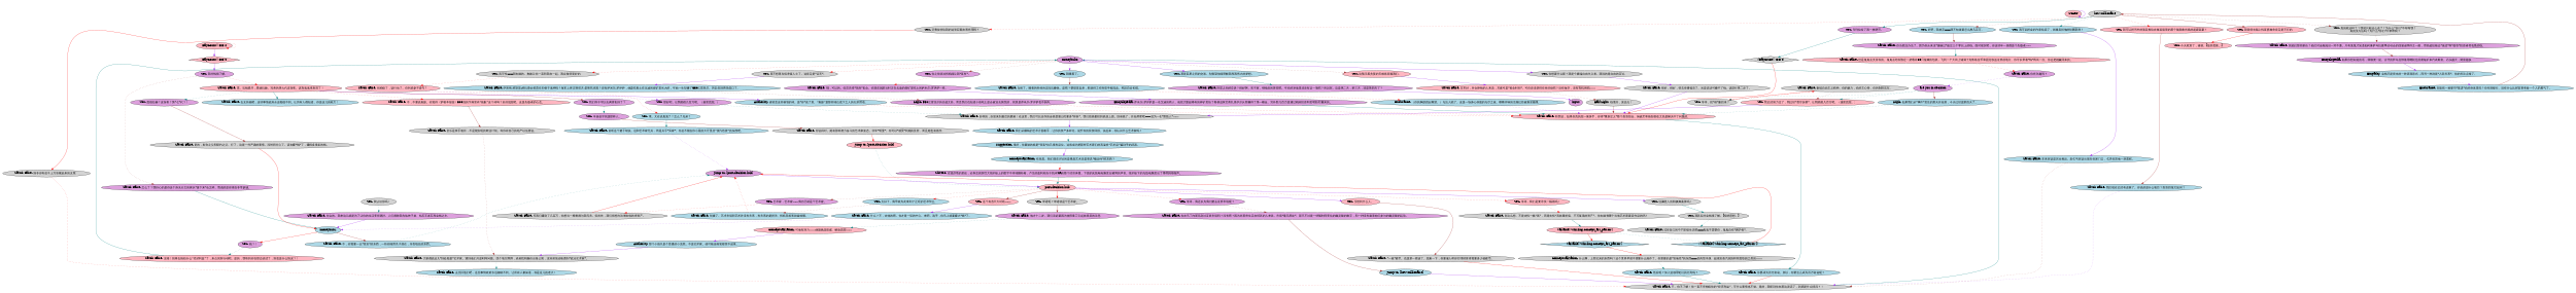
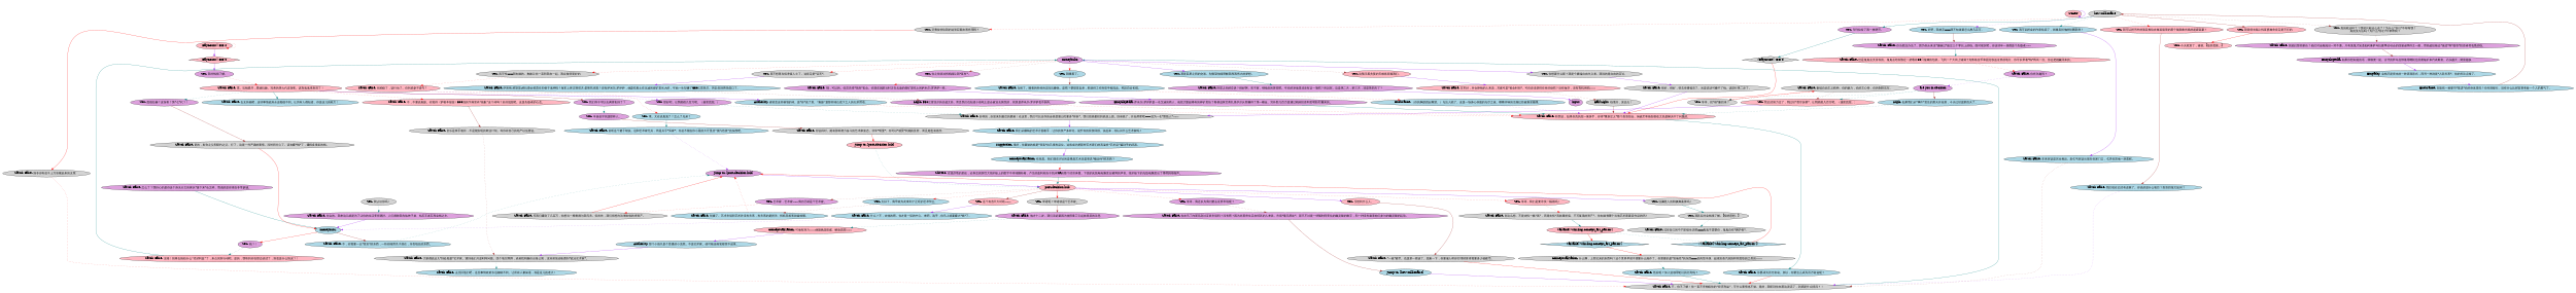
  digraph {
    node [fillcolor=lightblue style=filled]
    edge [color=red style=solid]
    n1 [fillcolor=lightpink label=START]
    n2 [fillcolor=plum label=input]
    n3 [fillcolor=lightpink label="Savoir Faire: 嘿，见钱眼开，恩德拉赫。完美的第七代皮条客。该靠鬼鬼来表演了！"]
    n4 [label="Savoir Faire: 去支持她吧，这些事情政府永远都做不到。让所有人都知道，你是这儿的老大！"]
    n5 [fillcolor=lightpink label="Savoir Faire: 不，不要说抱歉。你觉得《萨勒本报告》500强的字典里有“抱歉”这个词吗？好好想想吧。这是失败者的心态。"]
    n6 [label="Authority: 请留意这些睿智的词。是*你*说了算。“抱歉”是那些地位底下之人的乞求用语。"]
    n7 [fillcolor=plum label="You: 我们终于可以去调查私刑了？"]
    n8 [fillcolor=plum label="You: 恩德拉赫？皮条客？第*七*代？！"]
    n9 [fillcolor=lightpink label="DayCount() == 4"]
    n10 [fillcolor=lightpink label="DayCount() == 4" shape=diamond]
    n11 [fillcolor=plum label="You: 我对钱很了解。"]
    n12 [fillcolor=plum label="Savoir Faire: 怎么了？我担心的是你这个身无分文的家伙*接下来*会怎样。我说的是你现在非常缺钱。"]
    n13 [fillcolor=lightgrey label="!(DayCount() == 4)" shape=diamond]
    n14 [fillcolor=lightpink label="Savoir Faire: 听我说，如果你真的想一展身手，你得*重新定义*整个投资组合。捡破烂和抱怨税收太高是解决不了问题的。"]
    n15 [label="Savoir Faire: 你要成为百万富翁。所以，你要怎么成为百万富翁呢？"]
    n16 [fillcolor=lightgrey label="Savoir Faire: *一枚*硬币。也是第一笔钱了。想象一下，你要雇人帮你打理财富得需要多少枚硬币。"]
    n17 [fillcolor=lightgrey label="Savoir Faire: 不，你不了解！你一直不停抱怨你的“经济利益”，可什么事情也不做。是的，我听到你在那边说话了，到底是什么情况？！"]
    n18 [fillcolor=plum label=moneyhub2]
    n19 [fillcolor=lightgrey label="Savoir Faire: 大家都说这儿*到处都是*艺术家。遇到他们只是时间问题。找个地方蹲蹲，或者找间廉价出租公寓，没准甚至还能遇到*政治艺术家*。"]
    n20 [label="Savoir Faire: 去支持他们吧，这些事情政府永远都做不到。让所有人都知道，你是这儿的老大！"]
    n21 [fillcolor=lightpink label="Jump to: [post-decision hub]"]
    n22 [fillcolor=lightpink label="post-decision hub"]
    n23 [fillcolor=lightpink label="You: 这个有些不大对劲……"]
    n24 [fillcolor=plum label="You: 艺术家，艺术家……我自己就是个艺术家。"]
    n25 [fillcolor=plum label="You: 等等，我还以为我们要去证券市场呢？"]
    n26 [label="You: 太好了，我早就为此拿到了正经的艺术学位。"]
    n27 [fillcolor=lightpink label="You: 等等，我们是要寻找一幅画吗？"]
    n28 [fillcolor=lightgrey label="You: 狂飙怪人的阳极舞曲算吗？"]
    n29 [fillcolor=lightgrey label="You: 坤诺呢？坤诺就是个艺术家。"]
    n30 [fillcolor=lightpink label="You: 没想到什么人。"]
    n31 [fillcolor=lightpink label="You: 今天就算了，谢谢。[放弃思维。]"]
    n32 [label="Savoir Faire: 本来应该是完全相反。老乞丐应该出现在你家门口，乞求你赏他一块蛋糕。"]
    n33 [label="Savoir Faire: 然后呢？加入蓝领罪犯们的行列吗？"]
    n34 [label="Savoir Faire: 别听这个傻子胡说。这和艺术家无关，而是关乎*买家*。你总不能在你小屋的大厅里挂“蒸汽色情”的东西吧。"]
    n35 [fillcolor=plum label="Jump to: [post-decision hub]"]
    n36 [label=moneyhub1]
    n37 [label="Savoir Faire: 不，你需要一点*真实*的东西，一些你能用爪子抓住，牙齿咬住的东西。"]
    n38 [fillcolor=plum label="You: 钱？！"]
    n39 [label="You: 我睡着了。"]
    n40 [fillcolor=lightgrey label="You: 你想要什么呢？我是个极端自由主义者。我说的是自由的言论。"]
    n41 [label="You: 那是巨星之间的交谈。别指望你能理解我和我伟大的梦想。"]
    n42 [fillcolor=lightpink label="You: 这预示着贪婪的灾难将吞噬我们。"]
    n43 [fillcolor=lightgrey label="You: 我不想再当低净值人士了。这肯定是*诅咒*。"]
    n44 [fillcolor=plum label="You: 你之前说过投机能让我*富有*。"]
    n45 [fillcolor=lightgrey label="You: 真可怜——我知道的。抱歉让你一直和我在一起。我会做得更好的。"]
    n46 [fillcolor=lightgrey label="how millionaire"]
    n47 [fillcolor=lightpink label="You: 我可以把另外的项目推给在集装箱里的那个能扭曲光线的超级富豪？"]
    n48 [label="You: 我可以把金的汽車给卖了，就像卖掉他的轮圈那样？"]
    n49 [fillcolor=lightpink label="You: 我觉得去船上找富婆施舍肯定是不行的。"]
    n50 [fillcolor=lightgrey label="You: 真的就这样了？我就只能这么说了？为什么*你们*不帮帮我？\n真的没办法吗？为什么*你们*不帮帮我？"]
    n51 [label="You: 好吧，我放弃——我不知道要怎么挣几百万。"]
    n52 [fillcolor=lightgrey label="You: 艾弗拉特给我的这张巨额支票有用吗？"]
    n53 [fillcolor=plum label="You: 马列拉给了我一枚硬币。"]
    n54 [label="Savoir Faire: 我们现在已经有进展了。你说的是什么项目？投资回报又如何？"]
    n55 [fillcolor=plum label="Savoir Faire: 就他们那些家伙？他们对金融知识一窍不通。只有鬼鬼才知道如何像萨马拉夏季运动会的四届金牌得主一般，用高超技能去*迷惑*和*侵吞*投资者荷包里的钱。"]
    n56 [fillcolor=plum label="Savoir Faire: 你当然没办法了。因为你从来没*接触过*超过三个零以上的钱。面对现实吧，你这些年一直都是个失败者……"]
    n57 [fillcolor=lightgrey label="Savoir Faire: 除非你有成千上万张藏起来的支票。"]
    n58 [label="Jump to: [how millionaire]"]
    n59 [label="Logic: 如果我们从*事件*发生的那天开始算，今天已经是第四天了。"]
    n60 [fillcolor=lightgrey label="You: 等等，把*谁*赢回来？"]
    n61 [fillcolor=lightgrey label="Savoir Faire: 极端自由主义精神。你的魅力，你的主心骨，你的制胜法宝。"]
    n62 [fillcolor=lightpink label="You: 我已经努力过了，我已经*受尽折磨*。让我瞧瞧几百万吧。（接受思想。）"]
    n63 [label="Savoir Faire: 什么？不，去他的吧。你才是一切的中心。来吧，选手，你马上就要赚大*钱*了。"]
    n64 [fillcolor=plum label="You: 辛迪似乎就是那种人。"]
    n65 [fillcolor=lightgrey label="Savoir Faire: 你说得对。她有那种努力奋斗的艺术家姿态。非常*明显*。你可以*感受*到她的贫穷。而且她也有画作。"]
    n66 [fillcolor=lightpink label="Savoir Faire: 别抱怨了，该行动了。你到底参不参与？"]
    n67 [label="You: 哦，又在说鬼鬼了？怎么了兄弟？"]
    n68 [fillcolor=plum label="You: 那好吧，让我瞧瞧几百万吧。（接受思想。）"]
    n69 [fillcolor=lightgrey label="Savoir Faire: 好样的，欢迎来到最后的磨难！在这里，我们可以运作的金钱普通公民要多*得多*。我们把钱都投到机器上面。别省钱了，开始挥霍吧——成为一名*赞助人*……"]
    n70 [fillcolor=lightgrey label="Savoir Faire: 音乐是拿手项目，不是能实现的商业计划。等你有自己的地产以后再说。"]
    n71 [fillcolor=lightgrey label="You: 我其实对金钱很了解。[拒绝思想。]"]
    n72 [fillcolor=lightgrey label="Savoir Faire: 过你自己的中产阶级生活吧——鬼鬼不需要你，鬼鬼自有*拥护者*。"]
    n73 [fillcolor=lightgrey label="You: 我认识你吗？"]
    n74 [fillcolor=plum label="Savoir Faire: 你会的。我来这儿就是为了让你的生活变得更好。人们都称我为纨绔子弟、钻石王老五和金钱之主。"]
    n75 [fillcolor=plum label="Savoir Faire: 哦，可以的。但首先得*找到*机会。你现在就跟当时正在戈迪的煤矿里吃土的萨米尔·罗伊萨一样。"]
    n76 [fillcolor=plum label="Encyclopedia: 萨米尔·罗伊萨是一名戈迪的商人，他把大量超稀有的钾矿卖给了奢侈品珠宝商扎查伊尔从而赚得了第一桶金。另外那几百万是通过精准投资和发明彩灯赚来的。"]
    n77 [label="Suggestion: 很好，你要做的就是*假装*自己很有品位。这将成为把那些艺术家们的高溢价“艺术品”骗到手的武器。"]
    n78 [label="Conceptualization: 有意思。我们现在讨论的是视觉艺术还是更具*概念性*的东西？"]
    n79 [fillcolor=plum label="Shivers: 在德尔塔的某处，证券交易所巨大指示板上的数字不停地翻转着，产生的盈利相当于凯米SR的整个经济体量。下面的无线电电脑发出赌博的声音。指示板下的无线电脑发出了博弈的嗡嗡声。"]
    n80 [fillcolor=lightgrey label="Savoir Faire: 等我们赚到了几百万，你想当一棵树都与我无关。但首先，我们得想办法增加你的净资产。"]
    n81 [label="Savoir Faire: 当然了。睡着的时候肯定没法赚钱，是吧？要想富起来，那就得工作到双手都流血。死后自会长眠。"]
    n82 [label="Endurance: （你的胸肌跳起舞蹈。）无法入眠了。这是一场身心俱疲的无尽之旅。嘶嘶作响的活塞已经被推至极限。"]
    n83 [fillcolor=lightgrey label="Half Light: 钱拿好，滚远点！"]
    n84 [fillcolor=lightgrey label="Savoir Faire: 是的，欺诈之父和契约之父。行了，这是一件严肃的事情。没时间分心了。该去赚*钱*了，赚很多很多的钱。"]
    n85 [fillcolor=lightpink label="Savoir Faire: 但是鬼鬼会支持你的。鬼鬼会给你预定一架载有80只猛禽的包机，飞到一个大街上铺满了克鲁格金币和固定收益证券的地方。你可以带着*钱*再试一次。你会把她赢回来的。"]
    n86 [fillcolor=plum label="Savoir Faire: 你有兴趣吗？"]
    n87 [fillcolor=plum label="are you in decision"]
    n88 [fillcolor=lightpink label="Savoir Faire: 没错！别再去抱怨什么“经济利益”了，来点实际行动吧。是的，我听到你在那边说话了，到底是什么情况？！"]
    n89 [fillcolor=lightgrey label="Conceptualization: 什么啊，上世纪末的东西吗？这个世界早就不需要什么画作了。你需要的是*实验性*的东西——肌肉型木偶、超现实蒸汽色情和冥想歌剧之类的……"]
    n90 [label="Authority: 那个小孩只是个普通的小流氓，不是艺术家。他可能连画笔都拿不起来。"]
    n91 [fillcolor=lightgrey label="Savoir Faire: 很好，很好，得去传播福音了。光是说话可赚不了钱。该进行第二步了。"]
    n92 [fillcolor=plum label="Logic: 550亿雷亚尔的估值太高，而且我们也知道小孩吃土是会被送去医院的，就算是萨米尔·罗伊萨也不例外。"]
    n93 [label="Endurance: 你能把一枚硬币*塞进*你的身体里吗？任何洞都行。没有什么比财富更考验一个人的勇气了。"]
    n94 [fillcolor=lightpink label="Conceptualization: 可他有潜力……他能挑战权威、解放思想……"]
    n95 [label="Empathy: 金钱只是资本的一种表现形式，而另一种则是*人际关系*。你的关注点错了。"]
    n96 [fillcolor=plum label="Savoir Faire: 你在马丁内斯见到过证券市场吗？没有吧？因为对那些生活在郊区的人来说，市场*毫无用处*。那只不过是一些随时间变化的幽灵般的数字，和一种没有邀请他们参与的幽灵般的运动。"]
    n97 [label="Savoir Faire: 别傻了。艺术市场和艺术并没有关系，有关系的是把关、投机竞标和吹嘘炫耀。"]
    n98 [label="Savoir Faire: 我们从赚钱的艺术方面着手，让你的资产多样化，提升你的投资回报。说起来，你认识什么艺术家吗？"]
    n99 [fillcolor=plum label="Encyclopedia: 如果你想知道的话，我顺便一提。古代的萨马拉部落用雕刻过的菱锰矿来代表财富。石头越大，财富越多。"]
    n100 [fillcolor=lightgrey label="Savoir Faire: 别这么想。不是去找一幅“画”，而是去找“高收藏价值、不可复现的资产”。你知道有哪个当地艺术家要卖作品的吗？"]
    n101 [fillcolor=plum label="Savoir Faire: 他才十二岁。我们没必要因为使用童工引起收税员的注意。"]
    n102 [fillcolor=lightpink label="Variable[\"whirling.concept_art_patron\"]"]
    n103 [label="Variable[\"whirling.concept_art_patron\"]" shape=diamond]
    n104 [label="!(Variable[\"whirling.concept_art_patron\"])" shape=diamond]
    n105 [fillcolor=plum label="Savoir Faire: 巨星之间的交谈？很好啊，实干家，继续你的梦想吧。可你的净值里还没有这一项吧？所以呢，这是第二天，第三天，还是第四天了？"]
    n106 [fillcolor=lightpink label="Savoir Faire: 非常好，对会挣钱的人来说，灾难可是*黄金时间*。可你还没获得任何好处吧？没有做空，没有投机倒把……"]
    n107 [label="Savoir Faire: 伊洛纳·维胡里-维拉康会把责任归咎于鬼神吗？海军上将古斯塔夫·雷斯托克呢？还有萨米尔·罗伊萨，他是吃着土在戈迪的煤矿里长大的，可他一生却赚了550亿雷亚尔。所以你别再找借口了。"]
    n1 -> n1 [color=purple]
    n3 -> n4 [color=teal]
    n3 -> n5 [style=dotted]
    n3 -> n6 [color=purple]
    n3 -> n7 [color=brown]
    n3 -> n8 [color=teal style=dotted]
    n5 -> n70 [color=brown]
    n6 -> n14 [style=dotted]
    n7 -> n64 [color=teal style=dotted]
    n8 -> n84 [color=brown]
    n9 -> n9 [style=dotted]
    n9 -> n10 [color=purple]
    n10 -> n11 [color=purple]
    n11 -> n3 [style=dotted]
-   n11 -> n12 [color=brown style=dotted]
    n12 -> n36 [color=teal]
    n13 -> n14
    n14 -> n15 [color=teal]
    n15 -> n17
    n16 -> n17
    n17 -> n18 [color=teal]
-   n18 -> n39 [color=purple style=dotted]
+   n18 -> n39 [style=dotted]
    n18 -> n40 [color=purple]
    n18 -> n41 [color=purple]
    n18 -> n42 [color=brown style=dotted]
    n18 -> n43 [style=dotted]
    n18 -> n44 [color=brown style=dotted]
    n18 -> n45 [style=dotted]
    n19 -> n20 [color=teal style=dotted]
    n21 -> n22 [color=teal style=dotted]
    n22 -> n23 [color=brown]
    n22 -> n24 [color=brown style=dotted]
    n22 -> n25 [style=dotted]
    n22 -> n26 [style=dotted]
    n22 -> n27 [style=dotted]
    n22 -> n28 [color=purple]
    n22 -> n29
    n22 -> n30 [color=purple]
    n23 -> n63 [color=purple]
    n24 -> n80 [style=dotted]
    n25 -> n96 [color=brown style=dotted]
    n26 -> n97 [color=brown style=dotted]
    n27 -> n100 [style=dotted]
    n28 -> n71 [color=teal]
    n29 -> n101 [color=brown]
    n30 -> n16 [color=brown]
    n32 -> n17 [color=brown style=dotted]
    n33 -> n17 [color=teal]
    n34 -> n35 [color=purple style=dotted]
    n35 -> n22 [color=purple]
    n36 -> n37 [color=brown]
    n36 -> n38
    n37 -> n35 [color=teal style=dotted]
    n38 -> n88 [color=teal style=dotted]
    n39 -> n81 [color=brown]
    n40 -> n91 [color=purple]
    n41 -> n105 [color=teal]
    n42 -> n106 [color=purple]
    n43 -> n107 [color=purple]
    n44 -> n75 [style=dotted]
    n45 -> n66 [style=dotted]
    n46 -> n47 [style=dotted]
    n46 -> n48 [color=teal style=dotted]
    n46 -> n49 [color=brown]
    n46 -> n50 [color=brown style=dotted]
-   n46 -> n51 [color=brown style=dotted]
+   n46 -> n51 [color=purple style=dotted]
    n46 -> n52 [style=dotted]
    n46 -> n53 [color=teal]
    n47 -> n54 [color=brown]
    n48 -> n32 [color=purple]
    n49 -> n31
    n50 -> n55 [color=brown style=dotted]
    n51 -> n56 [color=brown]
    n52 -> n57
    n53 -> n13 [color=teal]
    n54 -> n17 [color=purple style=dotted]
    n55 -> n99 [color=brown]
    n56 -> n85 [color=teal]
    n57 -> n17 [style=dotted]
    n58 -> n17 [color=purple]
    n59 -> n14 [color=teal style=dotted]
    n60 -> n61 [style=dotted]
    n61 -> n60
    n61 -> n62 [color=brown style=dotted]
    n62 -> n69 [color=purple]
    n63 -> n36 [color=purple style=dotted]
    n64 -> n65 [color=brown]
    n65 -> n21
    n66 -> n67 [style=dotted]
    n66 -> n68 [color=purple style=dotted]
    n67 -> n34 [color=teal]
    n68 -> n69 [color=teal style=dotted]
    n69 -> n98 [color=purple]
    n70 -> n19 [color=brown style=dotted]
    n71 -> n72 [color=teal style=dotted]
    n73 -> n74 [color=teal style=dotted]
    n74 -> n36 [color=purple]
    n75 -> n76 [color=purple]
    n76 -> n14 [color=teal]
    n77 -> n78 [color=purple]
    n78 -> n79 [style=dotted]
    n79 -> n22 [color=teal]
    n80 -> n35
    n81 -> n82 [style=dotted]
    n82 -> n14 [color=purple style=dotted]
    n83 -> n14 [color=brown]
    n84 -> n36
    n85 -> n86 [style=dotted]
    n86 -> n87 [color=purple style=dotted]
    n87 -> n59 [color=brown]
    n87 -> n60 [color=teal style=dotted]
    n87 -> n62 [color=teal style=dotted]
    n88 -> n18 [color=teal]
    n89 -> n33 [color=teal style=dotted]
    n90 -> n19 [color=purple]
    n91 -> n14 [color=purple]
    n92 -> n14 [style=dotted]
    n93 -> n46 [color=brown]
    n94 -> n90 [color=purple]
    n95 -> n93 [color=purple style=dotted]
    n96 -> n58 [color=brown]
    n97 -> n35 [style=dotted]
    n98 -> n77 [color=teal style=dotted]
    n99 -> n95 [color=purple]
    n100 -> n102 [color=teal]
    n101 -> n94 [color=teal style=dotted]
    n102 -> n103
    n102 -> n104 [color=teal style=dotted]
    n103 -> n89
    n104 -> n35
    n105 -> n2 [color=purple]
    n106 -> n83 [color=brown style=dotted]
    n107 -> n92 [color=brown style=dotted]
  }
